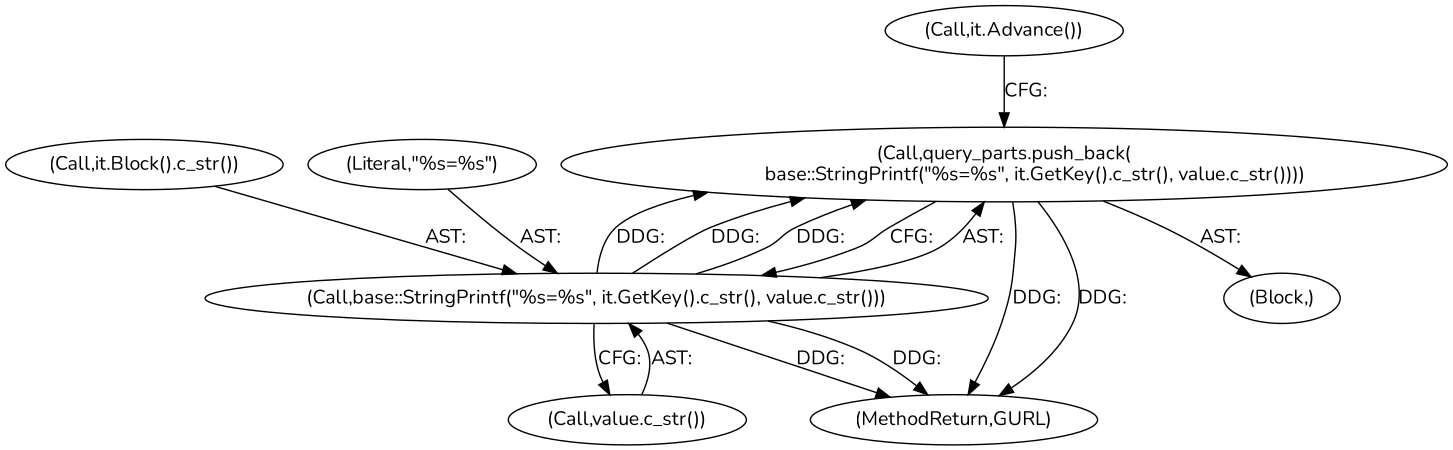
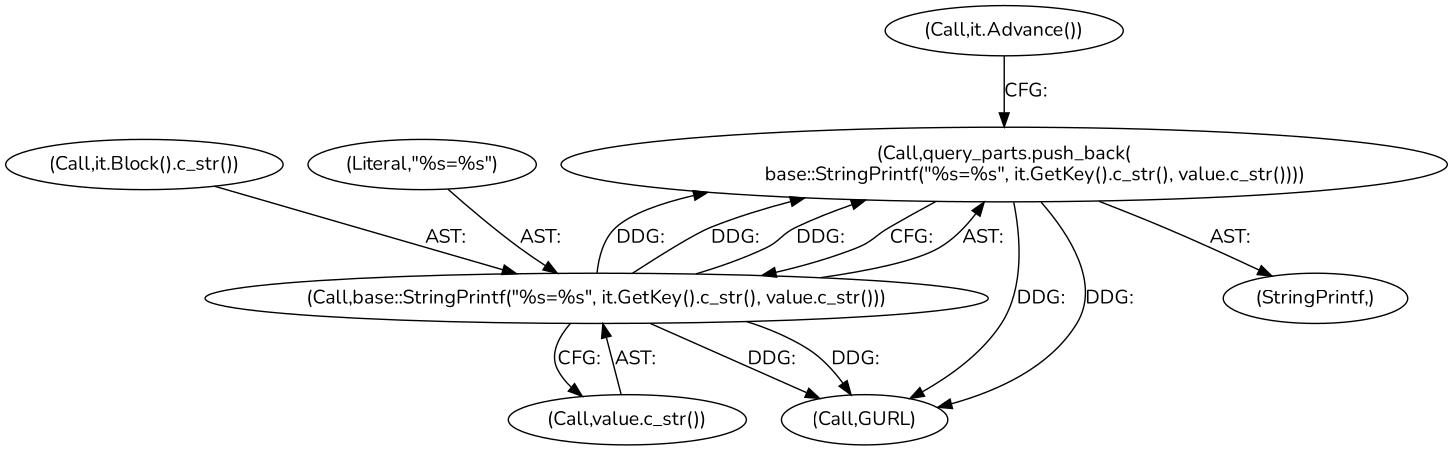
  digraph {
    fontname=Nunito
    node [fontname=Nunito]
    edge [fontname=Nunito]
    n1 [label="(Call,query_parts.push_back(\n            base::StringPrintf(\"%s=%s\", it.GetKey().c_str(), value.c_str())))"]
    n2 [label="(Call,base::StringPrintf(\"%s=%s\", it.GetKey().c_str(), value.c_str()))"]
-   n3 [label="(MethodReturn,GURL)"]
-   n4 [label="(Block,)"]
+   n3 [label="(Call,GURL)"]
+   n4 [label="(StringPrintf,)"]
    n5 [label="(Call,value.c_str())"]
    n6 [label="(Call,it.Advance())"]
    n7 [label="(Call,it.Block().c_str())"]
    n8 [label="(Literal,\"%s=%s\")"]
    n1 -> n2 [label="CFG: "]
    n1 -> n3 [label="DDG: "]
    n1 -> n3 [label="DDG: "]
    n1 -> n4 [label="AST: "]
    n2 -> n1 [label="AST: "]
    n2 -> n1 [label="DDG: "]
    n2 -> n1 [label="DDG: "]
    n2 -> n1 [label="DDG: "]
    n2 -> n3 [label="DDG: "]
    n2 -> n3 [label="DDG: "]
    n2 -> n5 [label="CFG: "]
    n5 -> n2 [label="AST: "]
    n6 -> n1 [label="CFG: "]
    n7 -> n2 [label="AST: "]
    n8 -> n2 [label="AST: "]
  }
